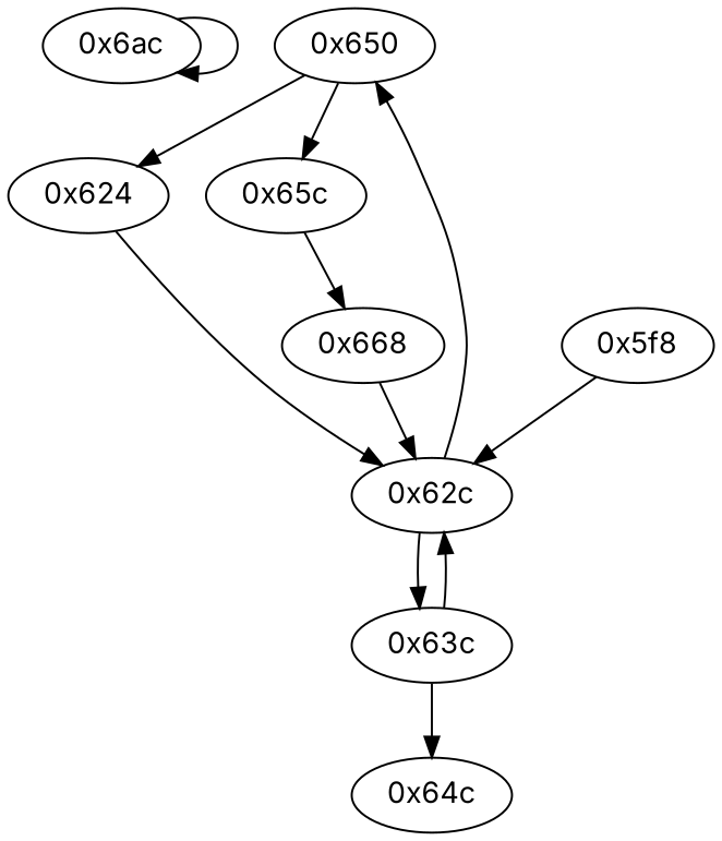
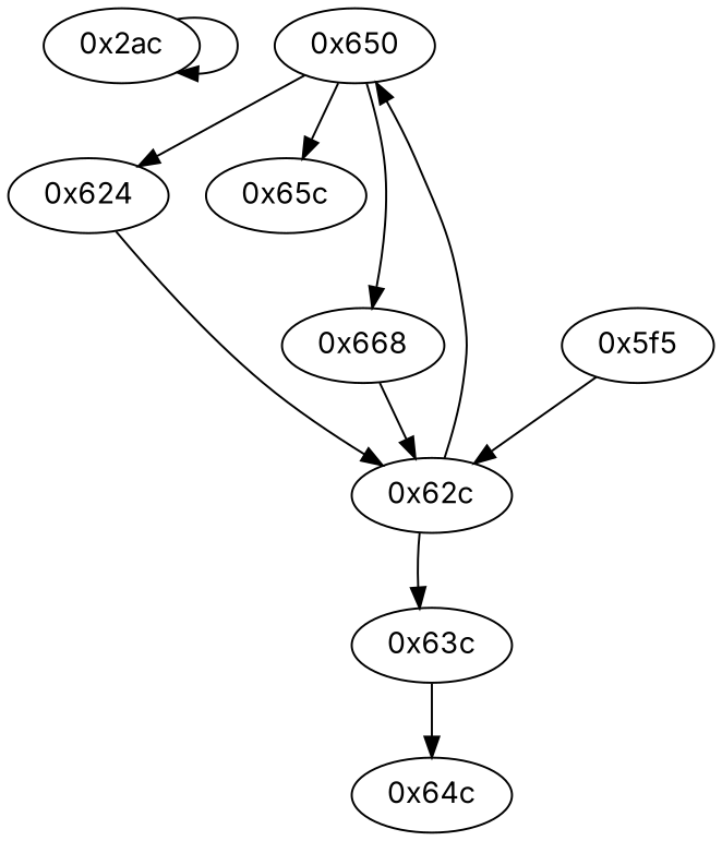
  digraph {
    fontname=Inter
    node [fontname=Inter opcode="[u'b']"]
    edge [fontname=Inter]
-   "0x6ac"
+   "0x6ac" [label="0x2ac"]
    "0x650" [opcode="[u'ldr', u'cmp', u'b']"]
    "0x624" [opcode="[u'ldr', u'mov']"]
    "0x65c" [opcode="[u'ldr', u'cmp', u'b']"]
    "0x62c" [opcode="[u'mov', u'ldr', u'cmp', u'b']"]
    "0x668" [opcode="[u'ldm', u'ldrb', u'ldrb', u'mov', u'mov', u'bl', u'mov', u'mov', u'mov', u'mov', u'bl', u'ldr', u'mov', u'b']"]
    "0x63c" [opcode="[u'ldr', u'cmp', u'mov', u'b']"]
    "0x64c"
-   "0x5f8" [opcode="[u'push', u'add', u'mov', u'ldr', u'cmp', u'ldr', u'ldr', u'mov', u'ldr', u'add', u'b']"]
+   "0x5f8" [opcode="[u'push', u'add', u'mov', u'ldr', u'cmp', u'ldr', u'ldr', u'mov', u'ldr', u'add', u'b']" label="0x5f5"]
    "0x6ac" -> "0x6ac"
    "0x650" -> "0x624"
    "0x650" -> "0x65c"
    "0x624" -> "0x62c"
-   "0x65c" -> "0x668"
+   "0x650" -> "0x668"
    "0x62c" -> "0x650"
    "0x62c" -> "0x63c"
    "0x668" -> "0x62c"
-   "0x63c" -> "0x62c"
    "0x63c" -> "0x64c"
    "0x5f8" -> "0x62c"
  }
